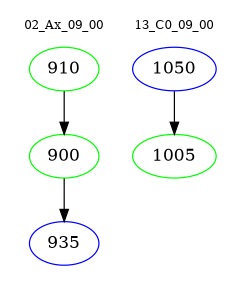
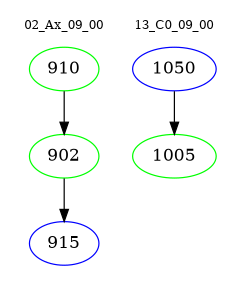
  digraph {
    node [color=green]
    edge [color=black]
    n1 [label=910]
-   n2 [label=900]
-   n3 [color=blue label=935]
+   n2 [label=902]
+   n3 [color=blue label=915]
    n4 [color=blue label=1050]
    n5 [label=1005]
    subgraph cluster_1 {
      color=white
      fontsize=10
      label="02_Ax_09_00"
      n1
      n2
      n3
    }
    subgraph cluster_2 {
      color=white
      fontsize=10
      label="13_C0_09_00"
      n4
      n5
    }
    n1 -> n2
    n2 -> n3
    n4 -> n5
  }
